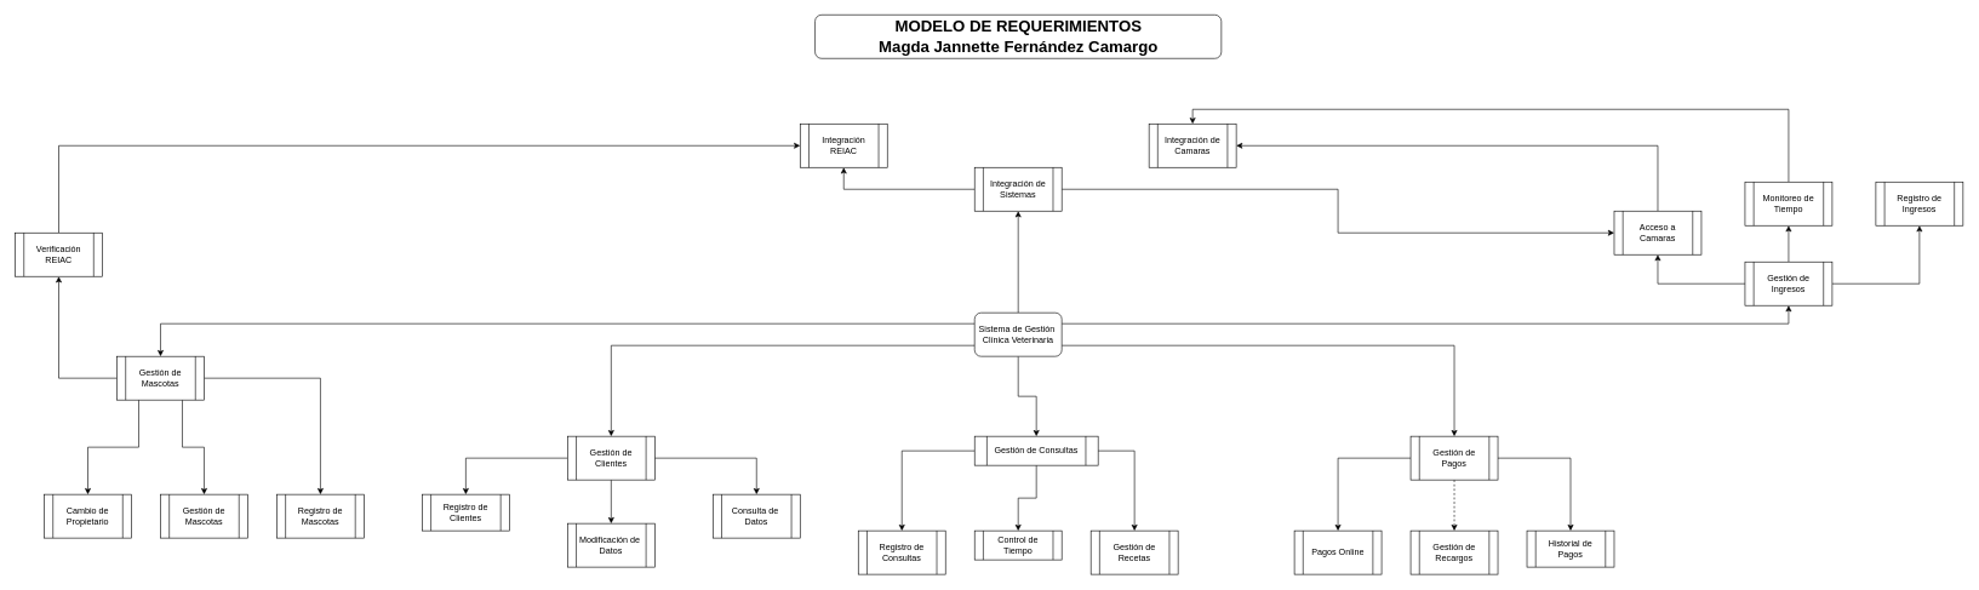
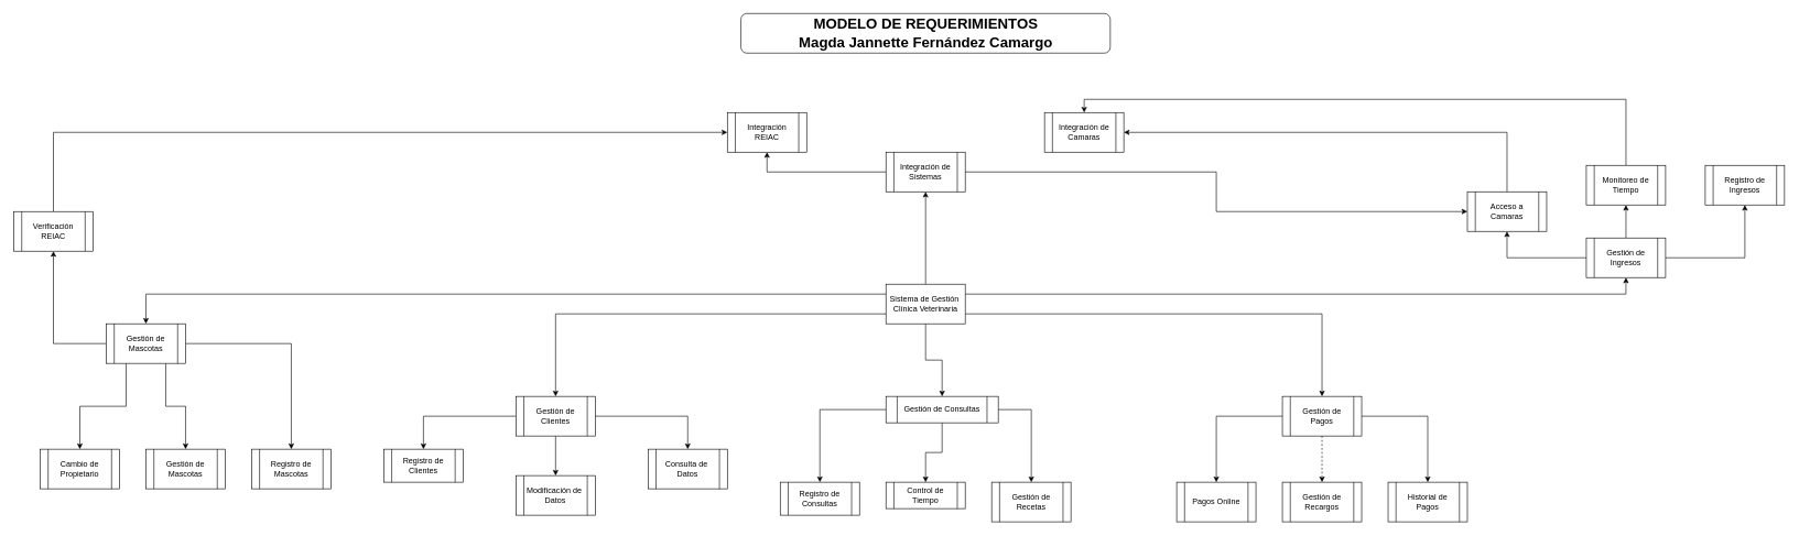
  <mxCell id="0" />
  <mxCell id="1" parent="0" />
  <mxCell id="2" style="edgeStyle=orthogonalEdgeStyle;rounded=0;orthogonalLoop=1;jettySize=auto;html=1;exitX=1;exitY=0.75;exitDx=0;exitDy=0;" edge="1" parent="1" source="8" target="16"><mxGeometry relative="1" as="geometry" /></mxCell>
  <mxCell id="3" style="edgeStyle=orthogonalEdgeStyle;rounded=0;orthogonalLoop=1;jettySize=auto;html=1;exitX=1;exitY=0.25;exitDx=0;exitDy=0;entryX=0.5;entryY=1;entryDx=0;entryDy=0;" edge="1" parent="1" source="8" target="12"><mxGeometry relative="1" as="geometry" /></mxCell>
  <mxCell id="4" style="edgeStyle=orthogonalEdgeStyle;rounded=0;orthogonalLoop=1;jettySize=auto;html=1;exitX=0.5;exitY=1;exitDx=0;exitDy=0;" edge="1" parent="1" source="8" target="35"><mxGeometry relative="1" as="geometry" /></mxCell>
  <mxCell id="5" style="edgeStyle=orthogonalEdgeStyle;rounded=0;orthogonalLoop=1;jettySize=auto;html=1;exitX=0.5;exitY=0;exitDx=0;exitDy=0;" edge="1" parent="1" source="8" target="49"><mxGeometry relative="1" as="geometry" /></mxCell>
  <mxCell id="6" style="edgeStyle=orthogonalEdgeStyle;rounded=0;orthogonalLoop=1;jettySize=auto;html=1;exitX=0;exitY=0.75;exitDx=0;exitDy=0;" edge="1" parent="1" source="8" target="25"><mxGeometry relative="1" as="geometry" /></mxCell>
  <mxCell id="7" style="edgeStyle=orthogonalEdgeStyle;rounded=0;orthogonalLoop=1;jettySize=auto;html=1;exitX=0;exitY=0.25;exitDx=0;exitDy=0;entryX=0.5;entryY=0;entryDx=0;entryDy=0;" edge="1" parent="1" source="8" target="21"><mxGeometry relative="1" as="geometry"><mxPoint x="830" y="210" as="targetPoint" /></mxGeometry></mxCell>
- <mxCell id="8" value="Sistema de Gestión&amp;nbsp;&lt;div&gt;Clínica Veterinaria&lt;/div&gt;" style="whiteSpace=wrap;html=1;rounded=1;" vertex="1" parent="1"><mxGeometry x="1340" y="430" width="120" height="60" as="geometry" /></mxCell>
+ <mxCell id="8" value="Sistema de Gestión&amp;nbsp;&lt;div&gt;Clínica Veterinaria&lt;/div&gt;" style="rounded=0;whiteSpace=wrap;html=1;" vertex="1" parent="1"><mxGeometry x="1340" y="430" width="120" height="60" as="geometry" /></mxCell>
  <mxCell id="9" style="edgeStyle=orthogonalEdgeStyle;rounded=0;orthogonalLoop=1;jettySize=auto;html=1;exitX=1;exitY=0.5;exitDx=0;exitDy=0;" edge="1" parent="1" source="12" target="39"><mxGeometry relative="1" as="geometry" /></mxCell>
  <mxCell id="10" style="edgeStyle=orthogonalEdgeStyle;rounded=0;orthogonalLoop=1;jettySize=auto;html=1;exitX=0.5;exitY=0;exitDx=0;exitDy=0;entryX=0.5;entryY=1;entryDx=0;entryDy=0;" edge="1" parent="1" source="12" target="41"><mxGeometry relative="1" as="geometry" /></mxCell>
  <mxCell id="11" style="edgeStyle=orthogonalEdgeStyle;rounded=0;orthogonalLoop=1;jettySize=auto;html=1;exitX=0;exitY=0.5;exitDx=0;exitDy=0;entryX=0.5;entryY=1;entryDx=0;entryDy=0;" edge="1" parent="1" source="12" target="43"><mxGeometry relative="1" as="geometry" /></mxCell>
  <mxCell id="12" value="Gestión de Ingresos" style="shape=process;whiteSpace=wrap;html=1;backgroundOutline=1;" vertex="1" parent="1"><mxGeometry x="2400" y="360" width="120" height="60" as="geometry" /></mxCell>
  <mxCell id="13" style="edgeStyle=orthogonalEdgeStyle;rounded=0;orthogonalLoop=1;jettySize=auto;html=1;exitX=0.5;exitY=1;exitDx=0;exitDy=0;dashed=1;" edge="1" parent="1" source="16" target="45"><mxGeometry relative="1" as="geometry" /></mxCell>
  <mxCell id="14" style="edgeStyle=orthogonalEdgeStyle;rounded=0;orthogonalLoop=1;jettySize=auto;html=1;exitX=1;exitY=0.5;exitDx=0;exitDy=0;" edge="1" parent="1" source="16" target="46"><mxGeometry relative="1" as="geometry" /></mxCell>
  <mxCell id="15" style="edgeStyle=orthogonalEdgeStyle;rounded=0;orthogonalLoop=1;jettySize=auto;html=1;exitX=0;exitY=0.5;exitDx=0;exitDy=0;" edge="1" parent="1" source="16" target="44"><mxGeometry relative="1" as="geometry" /></mxCell>
  <mxCell id="16" value="Gestión de Pagos" style="shape=process;whiteSpace=wrap;html=1;backgroundOutline=1;" vertex="1" parent="1"><mxGeometry x="1940" y="600" width="120" height="60" as="geometry" /></mxCell>
  <mxCell id="17" style="edgeStyle=orthogonalEdgeStyle;rounded=0;orthogonalLoop=1;jettySize=auto;html=1;exitX=0.75;exitY=1;exitDx=0;exitDy=0;" edge="1" parent="1" source="21" target="31"><mxGeometry relative="1" as="geometry" /></mxCell>
  <mxCell id="18" style="edgeStyle=orthogonalEdgeStyle;rounded=0;orthogonalLoop=1;jettySize=auto;html=1;exitX=0.25;exitY=1;exitDx=0;exitDy=0;" edge="1" parent="1" source="21" target="30"><mxGeometry relative="1" as="geometry" /></mxCell>
  <mxCell id="19" style="edgeStyle=orthogonalEdgeStyle;rounded=0;orthogonalLoop=1;jettySize=auto;html=1;exitX=0;exitY=0.5;exitDx=0;exitDy=0;" edge="1" parent="1" source="21" target="53"><mxGeometry relative="1" as="geometry" /></mxCell>
  <mxCell id="20" style="edgeStyle=orthogonalEdgeStyle;rounded=0;orthogonalLoop=1;jettySize=auto;html=1;exitX=1;exitY=0.5;exitDx=0;exitDy=0;" edge="1" parent="1" source="21" target="29"><mxGeometry relative="1" as="geometry" /></mxCell>
  <mxCell id="21" value="Gestión de Mascotas" style="shape=process;whiteSpace=wrap;html=1;backgroundOutline=1;" vertex="1" parent="1"><mxGeometry x="160" y="490" width="120" height="60" as="geometry" /></mxCell>
  <mxCell id="22" style="edgeStyle=orthogonalEdgeStyle;rounded=0;orthogonalLoop=1;jettySize=auto;html=1;exitX=0;exitY=0.5;exitDx=0;exitDy=0;" edge="1" parent="1" source="25" target="26"><mxGeometry relative="1" as="geometry" /></mxCell>
  <mxCell id="23" style="edgeStyle=orthogonalEdgeStyle;rounded=0;orthogonalLoop=1;jettySize=auto;html=1;exitX=0.5;exitY=1;exitDx=0;exitDy=0;" edge="1" parent="1" source="25" target="27"><mxGeometry relative="1" as="geometry" /></mxCell>
  <mxCell id="24" style="edgeStyle=orthogonalEdgeStyle;rounded=0;orthogonalLoop=1;jettySize=auto;html=1;exitX=1;exitY=0.5;exitDx=0;exitDy=0;entryX=0.5;entryY=0;entryDx=0;entryDy=0;" edge="1" parent="1" source="25" target="28"><mxGeometry relative="1" as="geometry" /></mxCell>
  <mxCell id="25" value="Gestión de Clientes" style="shape=process;whiteSpace=wrap;html=1;backgroundOutline=1;" vertex="1" parent="1"><mxGeometry x="780" y="600" width="120" height="60" as="geometry" /></mxCell>
  <mxCell id="26" value="Registro de Clientes" style="shape=process;whiteSpace=wrap;html=1;backgroundOutline=1;" vertex="1" parent="1"><mxGeometry x="580" y="680" width="120" height="50" as="geometry" /></mxCell>
  <mxCell id="27" value="Modificación de&amp;nbsp;&lt;div&gt;Datos&lt;span style=&quot;color: rgba(0, 0, 0, 0); font-family: monospace; font-size: 0px; text-align: start; text-wrap-mode: nowrap; background-color: initial;&quot;&gt;%3CmxGraphModel%3E%3Croot%3E%3CmxCell%20id%3D%220%22%2F%3E%3CmxCell%20id%3D%221%22%20parent%3D%220%22%2F%3E%3CmxCell%20id%3D%222%22%20value%3D%22Gesti%C3%B3n%20de%20Pagos%22%20style%3D%22shape%3Dprocess%3BwhiteSpace%3Dwrap%3Bhtml%3D1%3BbackgroundOutline%3D1%3B%22%20vertex%3D%221%22%20parent%3D%221%22%3E%3CmxGeometry%20x%3D%22550%22%20y%3D%22200%22%20width%3D%22120%22%20height%3D%2260%22%20as%3D%22geometry%22%2F%3E%3C%2FmxCell%3E%3C%2Froot%3E%3C%2FmxGraphModel%3E&lt;/span&gt;&lt;/div&gt;" style="shape=process;whiteSpace=wrap;html=1;backgroundOutline=1;" vertex="1" parent="1"><mxGeometry x="780" y="720" width="120" height="60" as="geometry" /></mxCell>
  <mxCell id="28" value="Consulta de&amp;nbsp;&lt;div&gt;Datos&lt;/div&gt;" style="shape=process;whiteSpace=wrap;html=1;backgroundOutline=1;" vertex="1" parent="1"><mxGeometry x="980" y="680" width="120" height="60" as="geometry" /></mxCell>
  <mxCell id="29" value="Registro de Mascotas" style="shape=process;whiteSpace=wrap;html=1;backgroundOutline=1;" vertex="1" parent="1"><mxGeometry x="380" y="680" width="120" height="60" as="geometry" /></mxCell>
  <mxCell id="30" value="Cambio de Propietario" style="shape=process;whiteSpace=wrap;html=1;backgroundOutline=1;" vertex="1" parent="1"><mxGeometry x="60" y="680" width="120" height="60" as="geometry" /></mxCell>
  <mxCell id="31" value="Gestión de Mascotas" style="shape=process;whiteSpace=wrap;html=1;backgroundOutline=1;" vertex="1" parent="1"><mxGeometry x="220" y="680" width="120" height="60" as="geometry" /></mxCell>
  <mxCell id="32" style="edgeStyle=orthogonalEdgeStyle;rounded=0;orthogonalLoop=1;jettySize=auto;html=1;exitX=0.5;exitY=1;exitDx=0;exitDy=0;" edge="1" parent="1" source="35" target="37"><mxGeometry relative="1" as="geometry" /></mxCell>
  <mxCell id="33" style="edgeStyle=orthogonalEdgeStyle;rounded=0;orthogonalLoop=1;jettySize=auto;html=1;exitX=0;exitY=0.5;exitDx=0;exitDy=0;" edge="1" parent="1" source="35" target="36"><mxGeometry relative="1" as="geometry" /></mxCell>
  <mxCell id="34" style="edgeStyle=orthogonalEdgeStyle;rounded=0;orthogonalLoop=1;jettySize=auto;html=1;exitX=1;exitY=0.5;exitDx=0;exitDy=0;entryX=0.5;entryY=0;entryDx=0;entryDy=0;" edge="1" parent="1" source="35" target="38"><mxGeometry relative="1" as="geometry" /></mxCell>
  <mxCell id="35" value="Gestión de Consultas" style="shape=process;whiteSpace=wrap;html=1;backgroundOutline=1;" vertex="1" parent="1"><mxGeometry x="1340" y="600" width="170" height="40" as="geometry" /></mxCell>
- <mxCell id="36" value="Registro de Consultas" style="shape=process;whiteSpace=wrap;html=1;backgroundOutline=1;" vertex="1" parent="1"><mxGeometry x="1180" y="730" width="120" height="60" as="geometry" /></mxCell>
+ <mxCell id="36" value="Registro de Consultas" style="shape=process;whiteSpace=wrap;html=1;backgroundOutline=1;" vertex="1" parent="1"><mxGeometry x="1180" y="730" width="120" height="50" as="geometry" /></mxCell>
  <mxCell id="37" value="Control de Tiempo" style="shape=process;whiteSpace=wrap;html=1;backgroundOutline=1;" vertex="1" parent="1"><mxGeometry x="1340" y="730" width="120" height="40" as="geometry" /></mxCell>
  <mxCell id="38" value="Gestión de Recetas" style="shape=process;whiteSpace=wrap;html=1;backgroundOutline=1;" vertex="1" parent="1"><mxGeometry x="1500" y="730" width="120" height="60" as="geometry" /></mxCell>
  <mxCell id="39" value="Registro de Ingresos" style="shape=process;whiteSpace=wrap;html=1;backgroundOutline=1;" vertex="1" parent="1"><mxGeometry x="2580" y="250" width="120" height="60" as="geometry" /></mxCell>
  <mxCell id="40" style="edgeStyle=orthogonalEdgeStyle;rounded=0;orthogonalLoop=1;jettySize=auto;html=1;exitX=0.5;exitY=0;exitDx=0;exitDy=0;entryX=0.5;entryY=0;entryDx=0;entryDy=0;" edge="1" parent="1" source="41" target="51"><mxGeometry relative="1" as="geometry" /></mxCell>
  <mxCell id="41" value="Monitoreo de Tiempo" style="shape=process;whiteSpace=wrap;html=1;backgroundOutline=1;" vertex="1" parent="1"><mxGeometry x="2400" y="250" width="120" height="60" as="geometry" /></mxCell>
  <mxCell id="42" style="edgeStyle=orthogonalEdgeStyle;rounded=0;orthogonalLoop=1;jettySize=auto;html=1;exitX=0.5;exitY=0;exitDx=0;exitDy=0;entryX=1;entryY=0.5;entryDx=0;entryDy=0;" edge="1" parent="1" source="43" target="51"><mxGeometry relative="1" as="geometry" /></mxCell>
  <mxCell id="43" value="Acceso a Camaras" style="shape=process;whiteSpace=wrap;html=1;backgroundOutline=1;" vertex="1" parent="1"><mxGeometry x="2220" y="290" width="120" height="60" as="geometry" /></mxCell>
  <mxCell id="44" value="Pagos Online" style="shape=process;whiteSpace=wrap;html=1;backgroundOutline=1;" vertex="1" parent="1"><mxGeometry x="1780" y="730" width="120" height="60" as="geometry" /></mxCell>
  <mxCell id="45" value="Gestión de Recargos" style="shape=process;whiteSpace=wrap;html=1;backgroundOutline=1;" vertex="1" parent="1"><mxGeometry x="1940" y="730" width="120" height="60" as="geometry" /></mxCell>
- <mxCell id="46" value="Historial de Pagos" style="shape=process;whiteSpace=wrap;html=1;backgroundOutline=1;" vertex="1" parent="1"><mxGeometry x="2100" y="730" width="120" height="50" as="geometry" /></mxCell>
+ <mxCell id="46" value="Historial de Pagos" style="shape=process;whiteSpace=wrap;html=1;backgroundOutline=1;" vertex="1" parent="1"><mxGeometry x="2100" y="730" width="120" height="60" as="geometry" /></mxCell>
  <mxCell id="47" style="edgeStyle=orthogonalEdgeStyle;rounded=0;orthogonalLoop=1;jettySize=auto;html=1;exitX=0;exitY=0.5;exitDx=0;exitDy=0;entryX=0.5;entryY=1;entryDx=0;entryDy=0;" edge="1" parent="1" source="49" target="50"><mxGeometry relative="1" as="geometry" /></mxCell>
  <mxCell id="48" style="edgeStyle=orthogonalEdgeStyle;rounded=0;orthogonalLoop=1;jettySize=auto;html=1;exitX=1;exitY=0.5;exitDx=0;exitDy=0;" edge="1" parent="1" source="49" target="43"><mxGeometry relative="1" as="geometry" /></mxCell>
  <mxCell id="49" value="Integración de Sistemas" style="shape=process;whiteSpace=wrap;html=1;backgroundOutline=1;" vertex="1" parent="1"><mxGeometry x="1340" y="230" width="120" height="60" as="geometry" /></mxCell>
  <mxCell id="50" value="Integración REIAC" style="shape=process;whiteSpace=wrap;html=1;backgroundOutline=1;" vertex="1" parent="1"><mxGeometry x="1100" y="170" width="120" height="60" as="geometry" /></mxCell>
  <mxCell id="51" value="Integración de Camaras" style="shape=process;whiteSpace=wrap;html=1;backgroundOutline=1;" vertex="1" parent="1"><mxGeometry x="1580" y="170" width="120" height="60" as="geometry" /></mxCell>
  <mxCell id="52" style="edgeStyle=orthogonalEdgeStyle;rounded=0;orthogonalLoop=1;jettySize=auto;html=1;exitX=0.5;exitY=0;exitDx=0;exitDy=0;entryX=0;entryY=0.5;entryDx=0;entryDy=0;" edge="1" parent="1" source="53" target="50"><mxGeometry relative="1" as="geometry" /></mxCell>
  <mxCell id="53" value="Verificación REIAC" style="shape=process;whiteSpace=wrap;html=1;backgroundOutline=1;" vertex="1" parent="1"><mxGeometry x="20" y="320" width="120" height="60" as="geometry" /></mxCell>
  <mxCell id="54" value="MODELO DE REQUERIMIENTOS&lt;div&gt;Magda Jannette Fernández Camargo&lt;/div&gt;" style="rounded=1;whiteSpace=wrap;html=1;fontSize=22;fontStyle=1" vertex="1" parent="1"><mxGeometry x="1120.5" y="20" width="559" height="60" as="geometry" /></mxCell>
